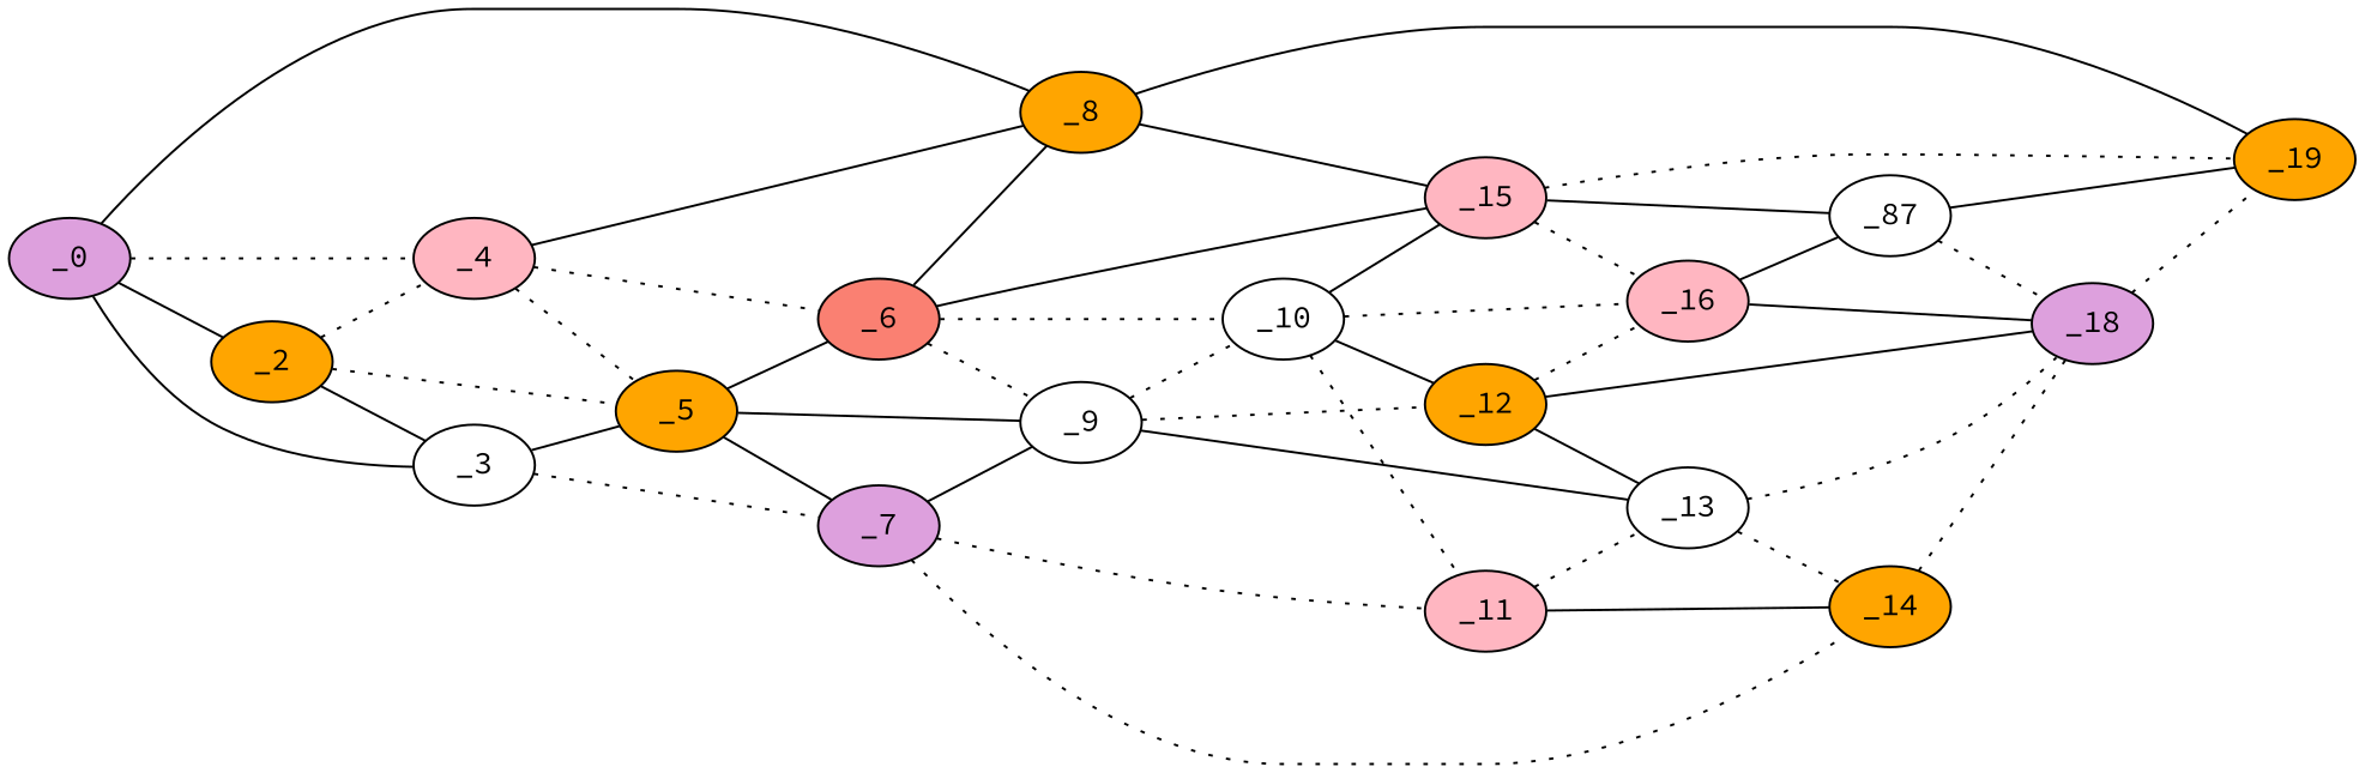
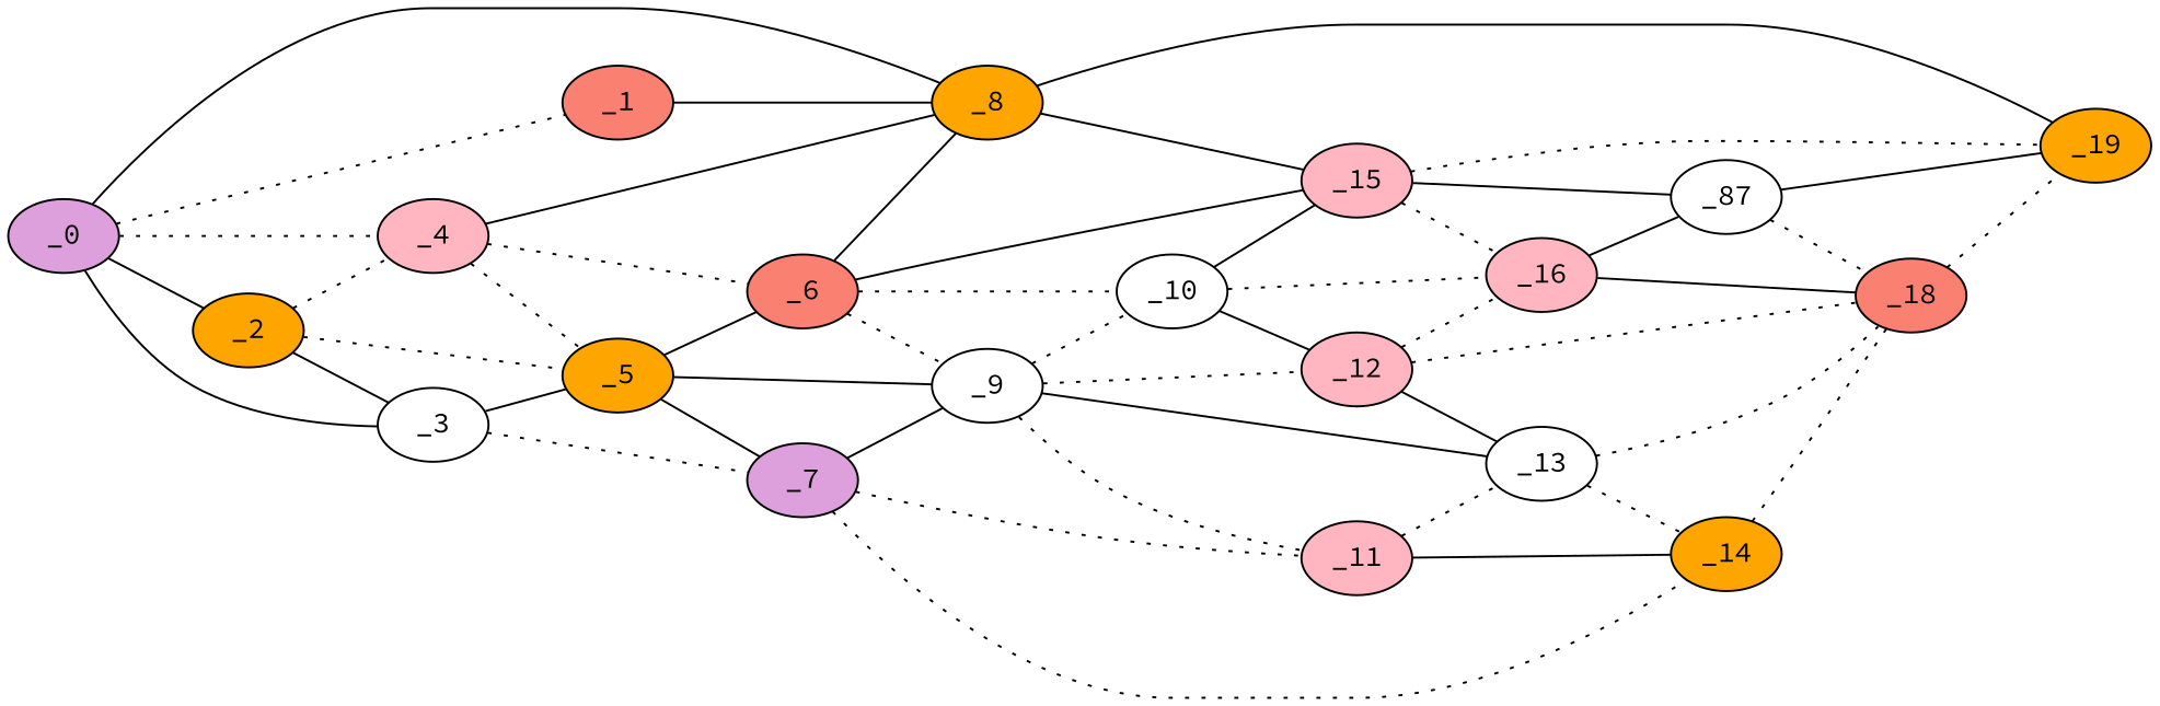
  graph {
    fontname="Source Code Pro"
    rankdir=LR
    node [fillcolor=orange fontname="Source Code Pro" style=filled x=89 y=71]
    edge [fontname="Source Code Pro" style=solid valence=2]
    _0 [fillcolor=plum x=13 y=22]
+   _1 [fillcolor=salmon x=15 y=15]
    _2 [x=33 y=70]
    _3 [fillcolor=white x=34 y=88]
    _4 [fillcolor=lightpink x=44 y=68]
    _8 [x=61 y=17]
    _5 [x=47 y=85]
    _7 [fillcolor=plum x=60 y=93]
    _6 [fillcolor=salmon x=55]
    _15 [fillcolor=lightpink x=79 y=61]
    _19 [x=113 y=27]
    _9 [fillcolor=white x=63 y=86]
    _11 [fillcolor=lightpink x=70 y=91]
    _14 [x=76 y=94]
    _10 [fillcolor=white x=68 y=78]
    _16 [fillcolor=lightpink x=83]
    n17 [fillcolor=white label=_87 y=65]
-   _12 [x=72 y=80]
+   _12 [fillcolor=lightpink x=72 y=80]
    _13 [fillcolor=white x=73 y=86]
-   _18 [fillcolor=plum y=82]
+   _18 [fillcolor=salmon y=82]
+   _0 -- _1 [style=dotted valence=1]
    _0 -- _2
    _0 -- _3 [valence=1]
    _0 -- _4 [style=dotted valence=1]
    _0 -- _8
+   _1 -- _8
    _2 -- _3
    _2 -- _4 [style=dotted]
    _2 -- _5 [style=dotted]
    _3 -- _5 [valence=1]
    _3 -- _7 [style=dotted valence=1]
    _4 -- _8
    _4 -- _5 [style=dotted]
    _4 -- _6 [style=dotted]
    _8 -- _15
    _8 -- _19 [valence=1]
    _5 -- _7
    _5 -- _6 [valence=1]
    _5 -- _9
    _7 -- _9
    _7 -- _11 [style=dotted]
    _7 -- _14 [style=dotted valence=1]
    _6 -- _8
    _6 -- _15
    _6 -- _9 [style=dotted valence=1]
    _6 -- _10 [style=dotted]
    _15 -- _19 [style=dotted valence=1]
    _15 -- _16 [style=dotted valence=1]
    _15 -- n17
-   _10 -- _11 [style=dotted valence=1]
+   _9 -- _11 [style=dotted valence=1]
    _9 -- _10 [style=dotted valence=1]
    _9 -- _12 [style=dotted]
    _9 -- _13
    _11 -- _14 [valence=1]
    _11 -- _13 [style=dotted]
    _14 -- _18 [style=dotted valence=1]
    _10 -- _15
    _10 -- _16 [style=dotted]
    _10 -- _12
    _16 -- n17
    _16 -- _18 [valence=1]
    n17 -- _19
    n17 -- _18 [style=dotted]
    _12 -- _16 [style=dotted valence=1]
    _12 -- _13 [valence=1]
-   _12 -- _18 [valence=1]
+   _12 -- _18 [style=dotted valence=1]
    _13 -- _14 [style=dotted valence=1]
    _13 -- _18 [style=dotted valence=1]
    _18 -- _19 [style=dotted valence=1]
  }
